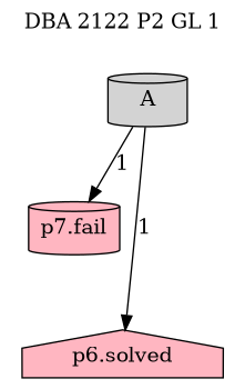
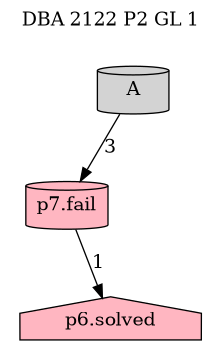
  digraph {
    fontname="DejaVu Serif"
    label=" DBA 2122 P2 GL 1 "
    labelloc=tl
    rankdir=TB
    node [fillcolor=lightpink fontname="DejaVu Serif" shape=cylinder style=filled]
    edge [fontname="DejaVu Serif"]
    n1 [fillcolor=lightgrey label=A]
    n2 [label="p7.fail"]
    n3 [label="p6.solved" shape=house]
-   n1 -> n2 [label=1]
-   n1 -> n3 [label=1]
+   n1 -> n2 [label=3]
+   n2 -> n3 [label=1]
  }
